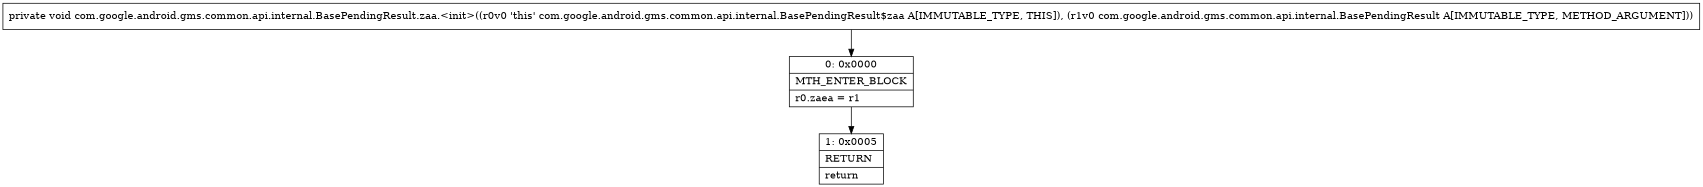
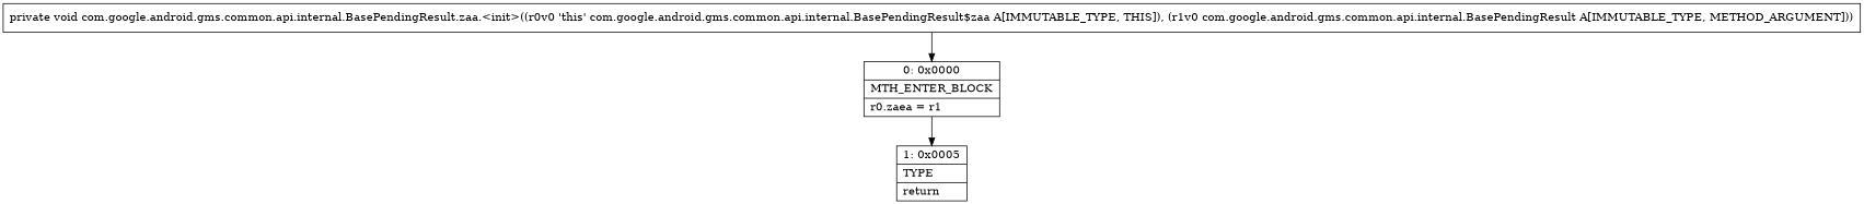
  digraph {
    node [shape=record]
    n1 [label="{0\:\ 0x0000|MTH_ENTER_BLOCK\l|r0.zaea = r1\l}"]
-   n2 [label="{1\:\ 0x0005|RETURN\l|return\l}"]
+   n2 [label="{1\:\ 0x0005|TYPE\l|return\l}"]
    n3 [label="{private void com.google.android.gms.common.api.internal.BasePendingResult.zaa.\<init\>((r0v0 'this' com.google.android.gms.common.api.internal.BasePendingResult$zaa A[IMMUTABLE_TYPE, THIS]), (r1v0 com.google.android.gms.common.api.internal.BasePendingResult A[IMMUTABLE_TYPE, METHOD_ARGUMENT])) }"]
    n1 -> n2
    n3 -> n1
  }
